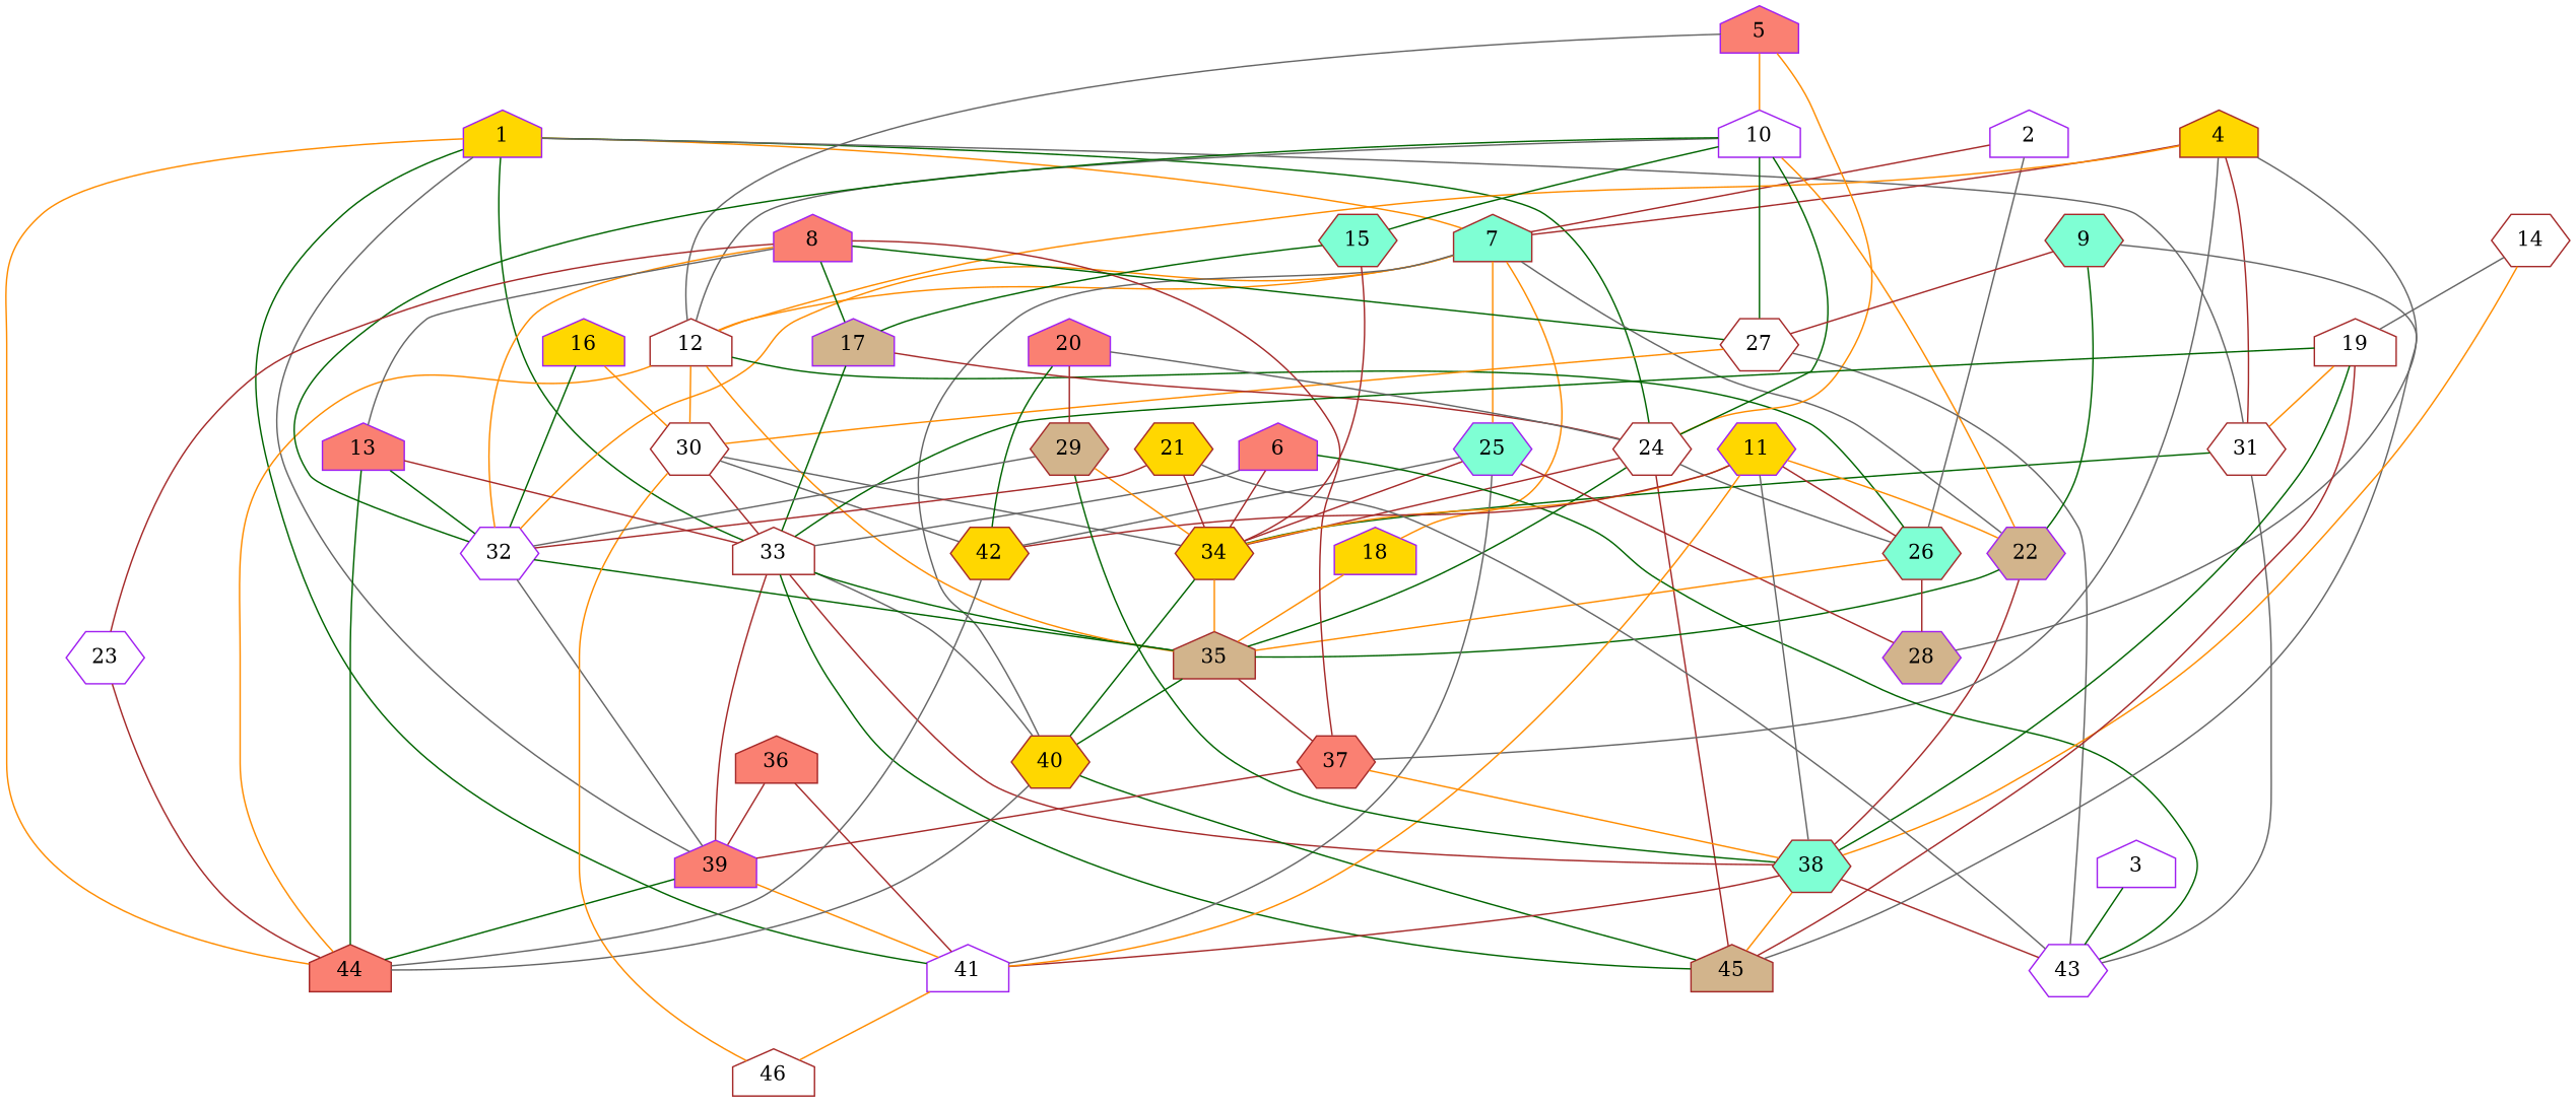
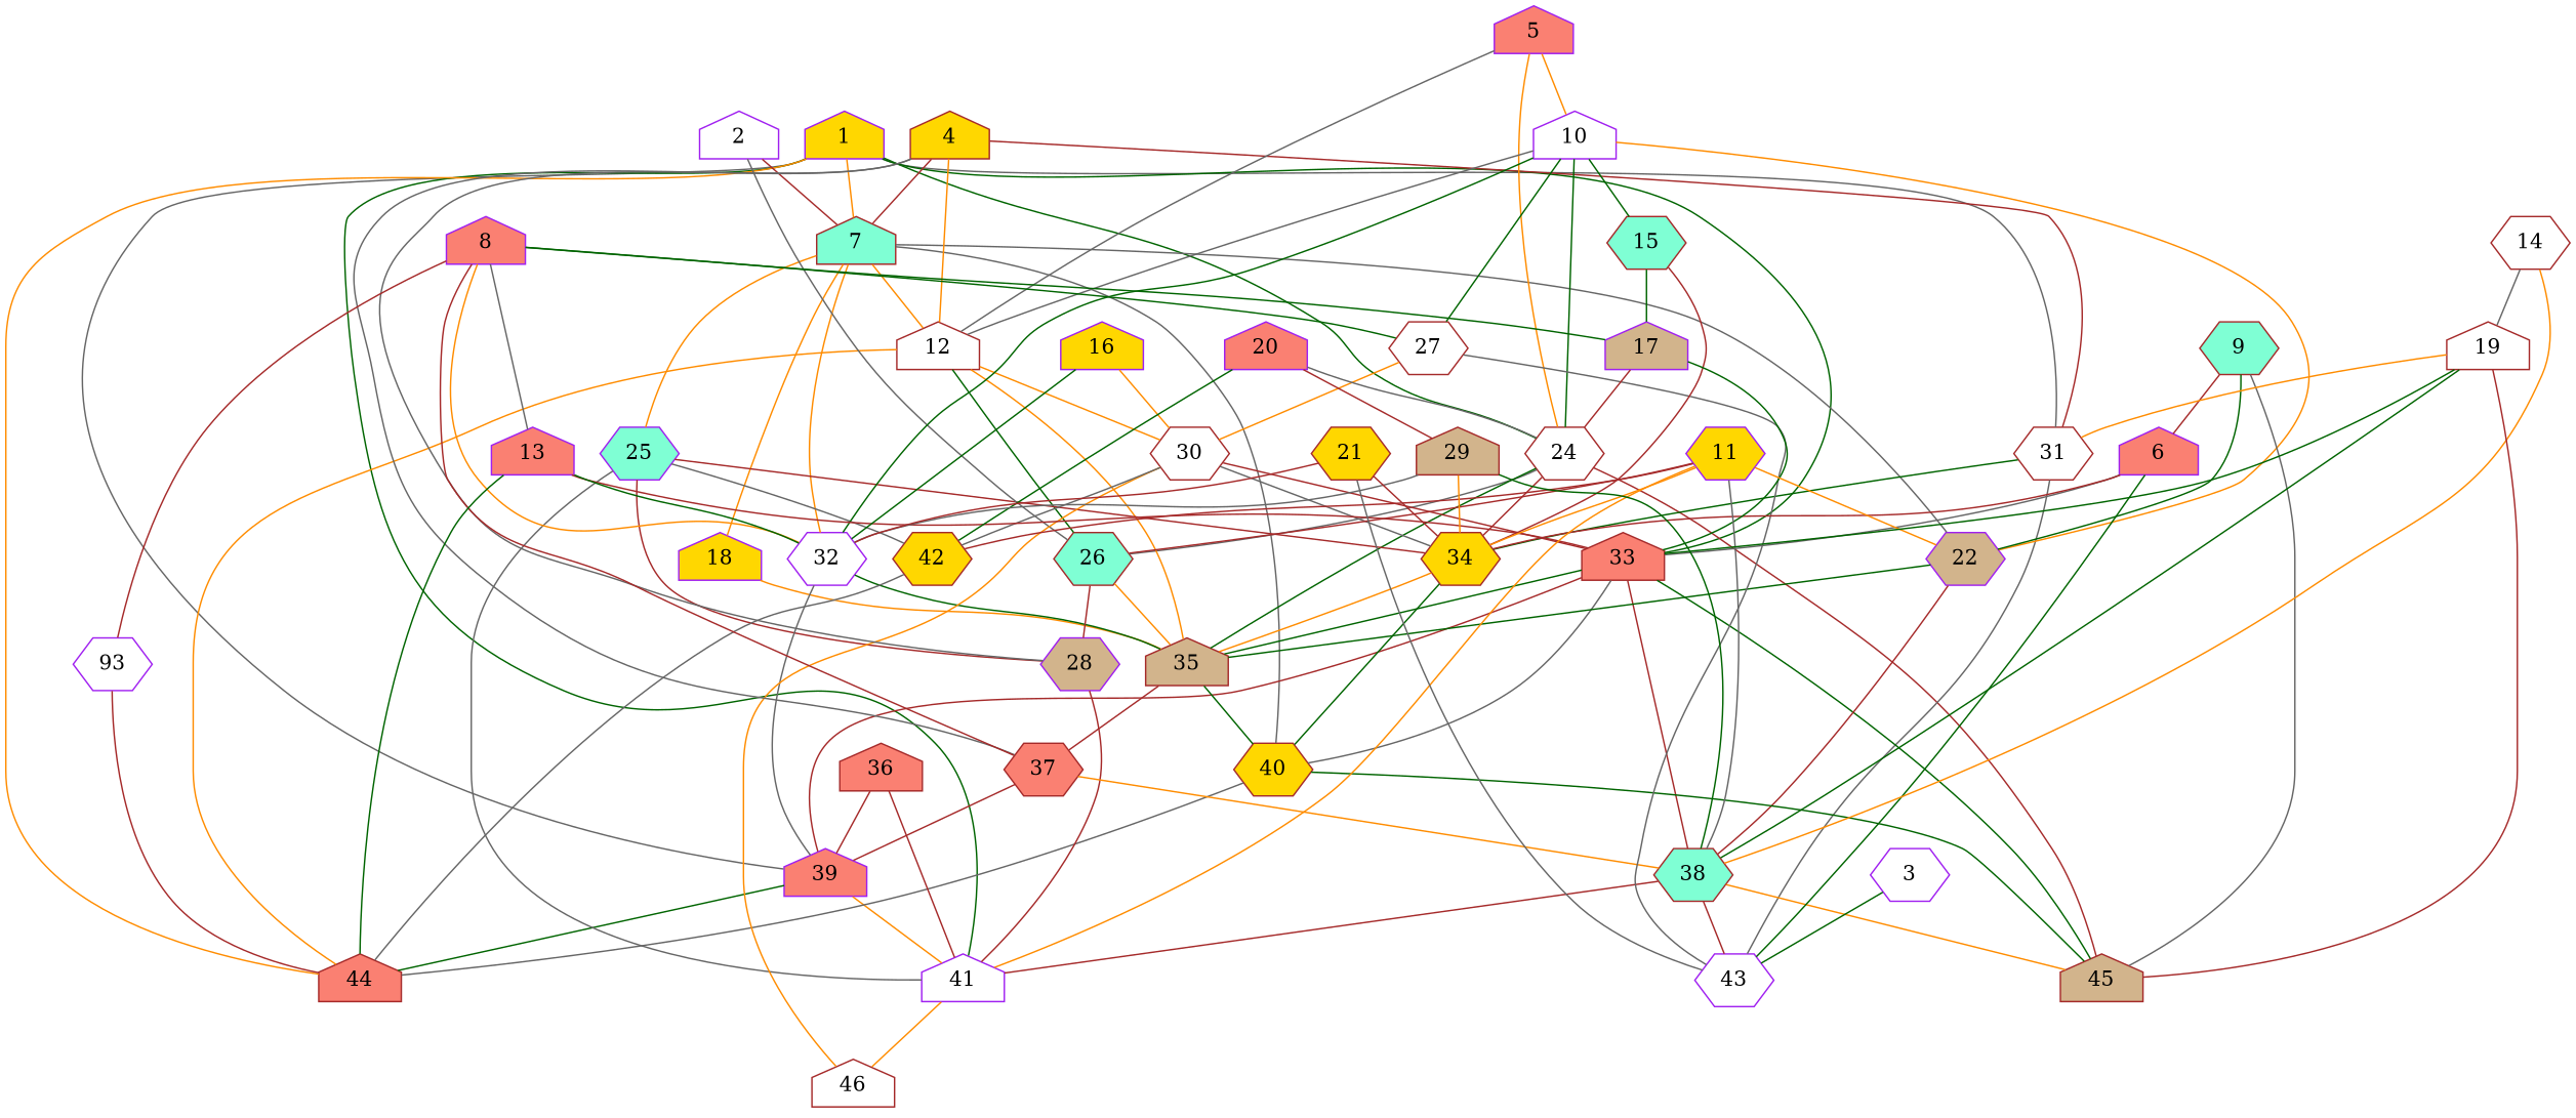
  graph {
    node [color=brown fillcolor=white shape=house style=filled]
    edge [color=brown weight=1.0]
    1 [color=purple fillcolor=gold]
    7 [fillcolor=aquamarine]
    24 [shape=hexagon]
    31 [shape=hexagon]
-   33
+   33 [fillcolor=salmon]
    39 [color=purple fillcolor=salmon]
    41 [color=purple]
    44 [fillcolor=salmon]
    12
    18 [color=purple fillcolor=gold]
    22 [color=purple fillcolor=tan shape=hexagon]
    25 [color=purple fillcolor=aquamarine shape=hexagon]
    32 [color=purple shape=hexagon]
    40 [fillcolor=gold shape=hexagon]
    26 [fillcolor=aquamarine shape=hexagon]
    34 [fillcolor=gold shape=hexagon]
    45 [fillcolor=tan]
    35 [fillcolor=tan]
    43 [color=purple shape=hexagon]
    38 [fillcolor=aquamarine shape=hexagon]
    46
    2 [color=purple]
    28 [color=purple fillcolor=tan shape=hexagon]
-   3 [color=purple]
+   3 [color=purple shape=hexagon]
    30 [shape=hexagon]
    4 [fillcolor=gold]
    37 [fillcolor=salmon shape=hexagon]
    5 [color=purple fillcolor=salmon]
    10 [color=purple]
    27 [shape=hexagon]
    15 [fillcolor=aquamarine shape=hexagon]
    6 [color=purple fillcolor=salmon]
    42 [fillcolor=gold shape=hexagon]
    8 [color=purple fillcolor=salmon]
    13 [color=purple fillcolor=salmon]
    17 [color=purple fillcolor=tan]
-   23 [color=purple shape=hexagon]
+   23 [color=purple shape=hexagon label=93]
    9 [fillcolor=aquamarine shape=hexagon]
    11 [color=purple fillcolor=gold shape=hexagon]
    14 [shape=hexagon]
    19
    16 [color=purple fillcolor=gold]
    20 [color=purple fillcolor=salmon]
-   29 [fillcolor=tan shape=hexagon]
+   29 [fillcolor=tan]
    21 [fillcolor=gold shape=hexagon]
    36 [fillcolor=salmon]
    1 -- 7 [color=darkorange]
    1 -- 24 [color=darkgreen]
    1 -- 31 [color=gray40]
    1 -- 33 [color=darkgreen]
    1 -- 39 [color=gray40]
    1 -- 41 [color=darkgreen]
    1 -- 44 [color=darkorange]
    7 -- 12 [color=darkorange]
    7 -- 18 [color=darkorange]
    7 -- 22 [color=gray40]
    7 -- 25 [color=darkorange]
    7 -- 32 [color=darkorange]
    7 -- 40 [color=gray40]
    24 -- 26 [color=gray40]
    24 -- 34 [weight=2.0]
    24 -- 45 [weight=2.0]
    24 -- 35 [color=darkgreen]
    31 -- 34 [color=darkgreen]
    31 -- 43 [color=gray40]
    33 -- 39
    33 -- 40 [color=gray40]
    33 -- 45 [color=darkgreen]
    33 -- 35 [color=darkgreen]
    33 -- 38
    39 -- 41 [color=darkorange]
    39 -- 44 [color=darkgreen]
    41 -- 46 [color=darkorange]
    12 -- 44 [color=darkorange]
    12 -- 26 [color=darkgreen]
    12 -- 35 [color=darkorange]
    12 -- 30 [color=darkorange]
    18 -- 35 [color=darkorange]
    22 -- 35 [color=darkgreen]
    22 -- 38
    25 -- 41 [color=gray40]
    25 -- 34
    25 -- 28
    25 -- 42 [color=gray40]
    32 -- 39 [color=gray40]
    32 -- 35 [color=darkgreen]
    40 -- 44 [color=gray40]
    40 -- 45 [color=darkgreen]
    26 -- 35 [color=darkorange]
    26 -- 28
    34 -- 40 [color=darkgreen]
    34 -- 35 [color=darkorange weight=2.0]
    35 -- 40 [color=darkgreen]
    35 -- 37
    38 -- 41
    38 -- 45 [color=darkorange]
    38 -- 43
    2 -- 7
    2 -- 26 [color=gray40]
+   28 -- 41 [weight=2.0]
    3 -- 43 [color=darkgreen]
    30 -- 33
    30 -- 34 [color=gray40]
    30 -- 46 [color=darkorange]
    30 -- 42 [color=gray40 weight=2.0]
    4 -- 7
    4 -- 31
    4 -- 12 [color=darkorange]
    4 -- 28 [color=gray40]
    4 -- 37 [color=gray40]
    37 -- 39
    37 -- 38 [color=darkorange weight=2.0]
    5 -- 24 [color=darkorange]
    5 -- 12 [color=gray40]
    5 -- 10 [color=darkorange weight=2.0]
    10 -- 24 [color=darkgreen weight=2.0]
    10 -- 12 [color=gray40]
    10 -- 22 [color=darkorange]
    10 -- 32 [color=darkgreen]
    10 -- 27 [color=darkgreen]
    10 -- 15 [color=darkgreen]
    27 -- 43 [color=gray40]
    27 -- 30 [color=darkorange]
    15 -- 34
    15 -- 17 [color=darkgreen]
    6 -- 33 [color=gray40]
    6 -- 34
    6 -- 43 [color=darkgreen]
    42 -- 44 [color=gray40]
    8 -- 32 [color=darkorange]
    8 -- 37
    8 -- 27 [color=darkgreen]
    8 -- 13 [color=gray40]
    8 -- 17 [color=darkgreen]
    8 -- 23
    13 -- 33
    13 -- 44 [color=darkgreen]
    13 -- 32 [color=darkgreen]
    17 -- 24
    17 -- 33 [color=darkgreen weight=2.0]
    23 -- 44
    9 -- 22 [color=darkgreen]
    9 -- 45 [color=gray40]
-   9 -- 27
+   9 -- 6
    11 -- 41 [color=darkorange]
    11 -- 22 [color=darkorange]
    11 -- 26
    11 -- 34 [color=darkorange]
    11 -- 38 [color=gray40]
    11 -- 42
    14 -- 38 [color=darkorange]
    14 -- 19 [color=gray40]
    19 -- 31 [color=darkorange]
    19 -- 33 [color=darkgreen]
    19 -- 45
    19 -- 38 [color=darkgreen]
    16 -- 32 [color=darkgreen]
    16 -- 30 [color=darkorange]
    20 -- 24 [color=gray40]
    20 -- 42 [color=darkgreen]
    20 -- 29
    29 -- 32 [color=gray40]
    29 -- 34 [color=darkorange]
    29 -- 38 [color=darkgreen]
    21 -- 32
    21 -- 34
    21 -- 43 [color=gray40]
    36 -- 39
    36 -- 41
  }
